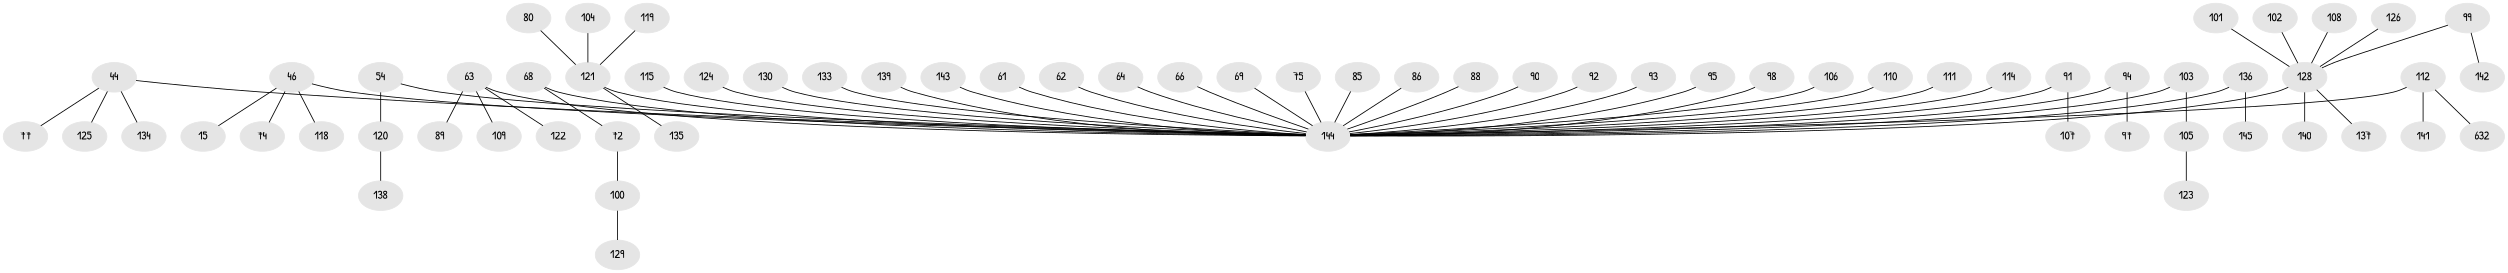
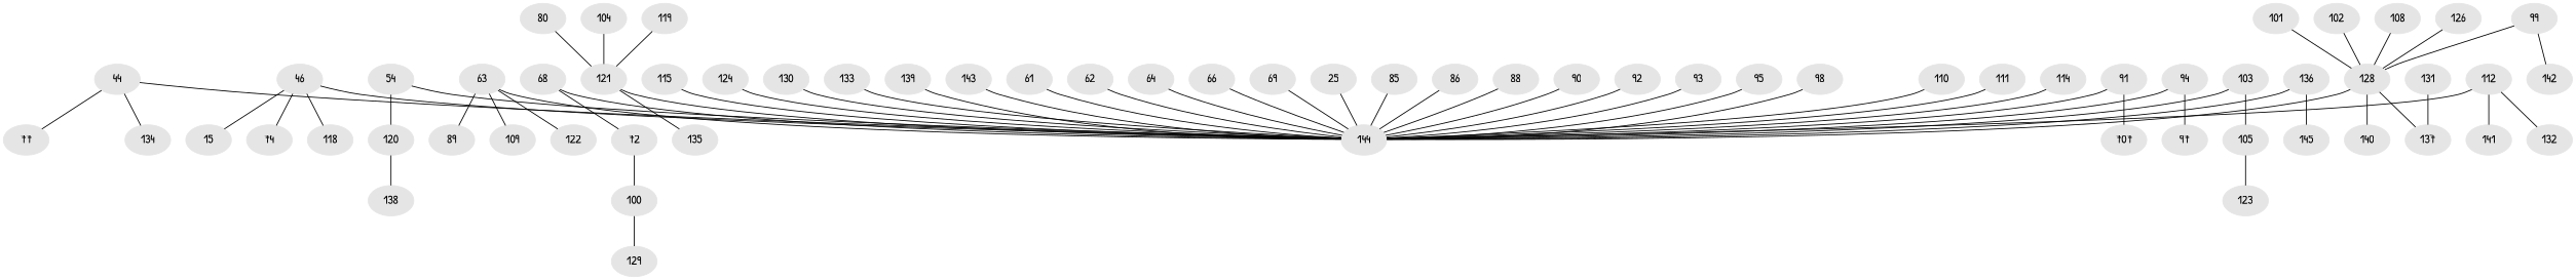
  graph {
    fontname="Patrick Hand"
    node [color=gray90 fontname="Patrick Hand" style=filled]
    edge [fontname="Patrick Hand"]
    44
    77
-   125
    134
    144 [super="+58+116"]
    46
    n7 [label=15]
    74
    118
    54
    120
    138
    61
    62
    63
    89
    109
    122
    64
    66
    68
    72
    100
    69
    129
-   75
+   75 [label=25]
    121 [super="+13+19+41"]
    80
    135
    85
    86
    88
    90
    91
-   107
+   107 [label=707]
    92
    93
    94
    97
    95
    98
    99 [super="+87"]
    128 [super="+84+83"]
    142
    137 [super="+79+96+117+126"]
    140
    101
    102
    103 [super="+76+71"]
    105
    123
    104
-   106
    108
    110
    111
    112
    141
-   132 [label=632]
+   132
    114
    115
    119
    124
    n64 [label=126]
    130
+   131
    133
    136
    145
    139
    143
    44 -- 77
-   44 -- 125
    44 -- 134
    44 -- 144
    46 -- 144
    46 -- n7
    46 -- 74
    46 -- 118
    54 -- 144
    54 -- 120
    120 -- 138
    61 -- 144
    62 -- 144
    63 -- 144
    63 -- 89
    63 -- 109
    63 -- 122
    64 -- 144
    66 -- 144
    68 -- 144
    68 -- 72
    72 -- 100
    100 -- 129
    69 -- 144
    75 -- 144
    121 -- 144
    121 -- 135
    80 -- 121
    85 -- 144
    86 -- 144
    88 -- 144
    90 -- 144
    91 -- 144
    91 -- 107
    92 -- 144
    93 -- 144
    94 -- 144
    94 -- 97
    95 -- 144
    98 -- 144
    99 -- 128
    99 -- 142
    128 -- 144
    128 -- 137
    128 -- 140
    101 -- 128
    102 -- 128
    103 -- 144
    103 -- 105
    105 -- 123
    104 -- 121
-   106 -- 144
    108 -- 128
    110 -- 144
    111 -- 144
    112 -- 144
    112 -- 141
    112 -- 132
    114 -- 144
    115 -- 144
    119 -- 121
    124 -- 144
    n64 -- 128
    130 -- 144
+   131 -- 137
    133 -- 144
    136 -- 144
    136 -- 145
    139 -- 144
    143 -- 144
  }
